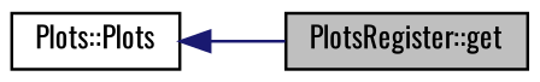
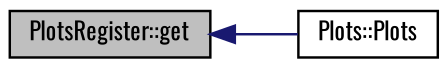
  digraph {
    rankdir=LR
    fontname=Oswald
    node [color=black fontname=Oswald fontsize=10 shape=record style=filled]
    n1 [fillcolor=grey75 fontcolor=black height=0.2 label="PlotsRegister::get" width=0.4]
    n2 [fillcolor=white height=0.2 label="Plots::Plots" width=0.4]
-   n2 -> n1 [color=midnightblue dir=back fontname=Oswald fontsize=10 labelfontname=Helvetica labelfontsize=10 style=solid]
+   n1 -> n2 [color=midnightblue dir=back fontname=Oswald fontsize=10 labelfontname=Helvetica labelfontsize=10 style=solid]
  }
